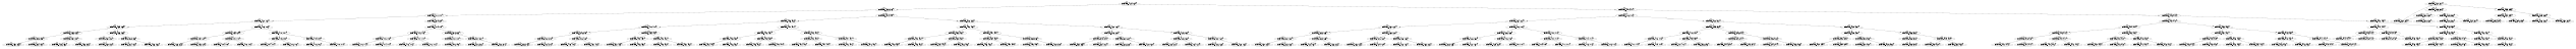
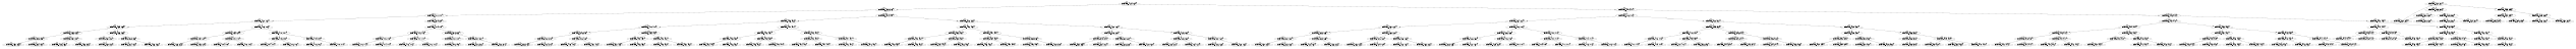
  digraph {
    n1 [label="Node{data=[7629, 7629]}"]
    n2 [label="Node{data=[3732, 3732]}"]
    n3 [label="Node{data=[9411, 9411]}"]
    n4 [label="Node{data=[1711, 1711]}"]
    n5 [label="Node{data=[4979, 4979]}"]
    n6 [label="Node{data=[7716, 7716]}"]
    n7 [label="Node{data=[9443, 9443]}"]
    n8 [label="Node{data=[1621, 1621]}"]
    n9 [label="Node{data=[2319, 2319]}"]
    n10 [label="Node{data=[4963, 4963]}"]
    n11 [label="Node{data=[5132, 5132]}"]
    n12 [label="Node{data=[1559, 1559]}"]
    n13 [label="Node{data=[1703, 1703]}"]
    n14 [label="Node{data=[1719, 1719]}"]
    n15 [label="Node{data=[1555, 1555]}"]
    n16 [label="Node{data=[1563, 1563]}"]
    n17 [label="Node{data=[1699, 1699]}"]
    n18 [label="Node{data=[1707, 1707]}"]
    n19 [label="Node{data=[1553, 1553]}"]
    n20 [label="Node{data=[1557, 1557]}"]
    n21 [label="Node{data=[1561, 1561]}"]
    n22 [label="Node{data=[1565, 1565]}"]
    n23 [label="Node{data=[1552, 1552]}"]
    n24 [label="Node{data=[1554, 1554]}"]
    n25 [label="Node{data=[1556, 1556]}"]
    n26 [label="Node{data=[1558, 1558]}"]
    n27 [label="Node{data=[1560, 1560]}"]
    n28 [label="Node{data=[1564, 1564]}"]
    n29 [label="Node{data=[1566, 1566]}"]
    n30 [label="Node{data=[1697, 1697]}"]
    n31 [label="Node{data=[1701, 1701]}"]
    n32 [label="Node{data=[1705, 1705]}"]
    n33 [label="Node{data=[1709, 1709]}"]
    n34 [label="Node{data=[1683, 1683]}"]
    n35 [label="Node{data=[1698, 1698]}"]
    n36 [label="Node{data=[1700, 1700]}"]
    n37 [label="Node{data=[1702, 1702]}"]
    n38 [label="Node{data=[1704, 1704]}"]
    n39 [label="Node{data=[1706, 1706]}"]
    n40 [label="Node{data=[1708, 1708]}"]
    n41 [label="Node{data=[1710, 1710]}"]
    n42 [label="Node{data=[1715, 1715]}"]
    n43 [label="Node{data=[2315, 2315]}"]
    n44 [label="Node{data=[2327, 2327]}"]
    n45 [label="Node{data=[2323, 2323]}"]
    n46 [label="Node{data=[2595, 2595]}"]
    n47 [label="Node{data=[1713, 1713]}"]
    n48 [label="Node{data=[1717, 1717]}"]
    n49 [label="Node{data=[1721, 1721]}"]
    n50 [label="Node{data=[2317, 2317]}"]
    n51 [label="Node{data=[1712, 1712]}"]
    n52 [label="Node{data=[1714, 1714]}"]
    n53 [label="Node{data=[1716, 1716]}"]
    n54 [label="Node{data=[1718, 1718]}"]
    n55 [label="Node{data=[1906, 1906]}"]
    n56 [label="Node{data=[2316, 2316]}"]
    n57 [label="Node{data=[2318, 2318]}"]
    n58 [label="Node{data=[2321, 2321]}"]
    n59 [label="Node{data=[2325, 2325]}"]
    n60 [label="Node{data=[2329, 2329]}"]
    n61 [label="Node{data=[2597, 2597]}"]
    n62 [label="Node{data=[2320, 2320]}"]
    n63 [label="Node{data=[2322, 2322]}"]
    n64 [label="Node{data=[2324, 2324]}"]
    n65 [label="Node{data=[2326, 2326]}"]
    n66 [label="Node{data=[2328, 2328]}"]
    n67 [label="Node{data=[2330, 2330]}"]
    n68 [label="Node{data=[2596, 2596]}"]
    n69 [label="Node{data=[2598, 2598]}"]
    n70 [label="Node{data=[4170, 4170]}"]
    n71 [label="Node{data=[4971, 4971]}"]
    n72 [label="Node{data=[4987, 4987]}"]
    n73 [label="Node{data=[7621, 7621]}"]
    n74 [label="Node{data=[3798, 3798]}"]
    n75 [label="Node{data=[4959, 4959]}"]
    n76 [label="Node{data=[4967, 4967]}"]
    n77 [label="Node{data=[4975, 4975]}"]
    n78 [label="Node{data=[3767, 3767]}"]
    n79 [label="Node{data=[4128, 4128]}"]
    n80 [label="Node{data=[4957, 4957]}"]
    n81 [label="Node{data=[4961, 4961]}"]
    n82 [label="Node{data=[3733, 3733]}"]
    n83 [label="Node{data=[3784, 3784]}"]
    n84 [label="Node{data=[4108, 4108]}"]
    n85 [label="Node{data=[4152, 4152]}"]
    n86 [label="Node{data=[4531, 4531]}"]
    n87 [label="Node{data=[4958, 4958]}"]
    n88 [label="Node{data=[4960, 4960]}"]
    n89 [label="Node{data=[4962, 4962]}"]
    n90 [label="Node{data=[4965, 4965]}"]
    n91 [label="Node{data=[4969, 4969]}"]
    n92 [label="Node{data=[4973, 4973]}"]
    n93 [label="Node{data=[4977, 4977]}"]
    n94 [label="Node{data=[4964, 4964]}"]
    n95 [label="Node{data=[4966, 4966]}"]
    n96 [label="Node{data=[4968, 4968]}"]
    n97 [label="Node{data=[4970, 4970]}"]
    n98 [label="Node{data=[4972, 4972]}"]
    n99 [label="Node{data=[4974, 4974]}"]
    n100 [label="Node{data=[4976, 4976]}"]
    n101 [label="Node{data=[4978, 4978]}"]
    n102 [label="Node{data=[4983, 4983]}"]
    n103 [label="Node{data=[4991, 4991]}"]
    n104 [label="Node{data=[6160, 6160]}"]
    n105 [label="Node{data=[7625, 7625]}"]
    n106 [label="Node{data=[4981, 4981]}"]
    n107 [label="Node{data=[4985, 4985]}"]
    n108 [label="Node{data=[4989, 4989]}"]
    n109 [label="Node{data=[5085, 5085]}"]
    n110 [label="Node{data=[4980, 4980]}"]
    n111 [label="Node{data=[4982, 4982]}"]
    n112 [label="Node{data=[4984, 4984]}"]
    n113 [label="Node{data=[4986, 4986]}"]
    n114 [label="Node{data=[4988, 4988]}"]
    n115 [label="Node{data=[4990, 4990]}"]
    n116 [label="Node{data=[4992, 4992]}"]
    n117 [label="Node{data=[5130, 5130]}"]
    n118 [label="Node{data=[5745, 5745]}"]
    n119 [label="Node{data=[6227, 6227]}"]
    n120 [label="Node{data=[7623, 7623]}"]
    n121 [label="Node{data=[7627, 7627]}"]
    n122 [label="Node{data=[5534, 5534]}"]
    n123 [label="Node{data=[5764, 5764]}"]
    n124 [label="Node{data=[6226, 6226]}"]
    n125 [label="Node{data=[7620, 7620]}"]
    n126 [label="Node{data=[7622, 7622]}"]
    n127 [label="Node{data=[7624, 7624]}"]
    n128 [label="Node{data=[7626, 7626]}"]
    n129 [label="Node{data=[7628, 7628]}"]
    n130 [label="Node{data=[7684, 7684]}"]
    n131 [label="Node{data=[9281, 9281]}"]
    n132 [label="Node{data=[9427, 9427]}"]
    n133 [label="Node{data=[9451, 9451]}"]
    n134 [label="Node{data=[7637, 7637]}"]
    n135 [label="Node{data=[7708, 7708]}"]
    n136 [label="Node{data=[8939, 8939]}"]
    n137 [label="Node{data=[9304, 9304]}"]
    n138 [label="Node{data=[7633, 7633]}"]
    n139 [label="Node{data=[7680, 7680]}"]
    n140 [label="Node{data=[7688, 7688]}"]
    n141 [label="Node{data=[7712, 7712]}"]
    n142 [label="Node{data=[7631, 7631]}"]
    n143 [label="Node{data=[7635, 7635]}"]
    n144 [label="Node{data=[7678, 7678]}"]
    n145 [label="Node{data=[7682, 7682]}"]
    n146 [label="Node{data=[7630, 7630]}"]
    n147 [label="Node{data=[7632, 7632]}"]
    n148 [label="Node{data=[7634, 7634]}"]
    n149 [label="Node{data=[7636, 7636]}"]
    n150 [label="Node{data=[7638, 7638]}"]
    n151 [label="Node{data=[7679, 7679]}"]
    n152 [label="Node{data=[7681, 7681]}"]
    n153 [label="Node{data=[7683, 7683]}"]
    n154 [label="Node{data=[7686, 7686]}"]
    n155 [label="Node{data=[7706, 7706]}"]
    n156 [label="Node{data=[7710, 7710]}"]
    n157 [label="Node{data=[7714, 7714]}"]
    n158 [label="Node{data=[7685, 7685]}"]
    n159 [label="Node{data=[7687, 7687]}"]
    n160 [label="Node{data=[7689, 7689]}"]
    n161 [label="Node{data=[7707, 7707]}"]
    n162 [label="Node{data=[7709, 7709]}"]
    n163 [label="Node{data=[7711, 7711]}"]
    n164 [label="Node{data=[7713, 7713]}"]
    n165 [label="Node{data=[7715, 7715]}"]
    n166 [label="Node{data=[7720, 7720]}"]
    n167 [label="Node{data=[8943, 8943]}"]
    n168 [label="Node{data=[9300, 9300]}"]
    n169 [label="Node{data=[9336, 9336]}"]
    n170 [label="Node{data=[7718, 7718]}"]
    n171 [label="Node{data=[7959, 7959]}"]
    n172 [label="Node{data=[8941, 8941]}"]
    n173 [label="Node{data=[9226, 9226]}"]
    n174 [label="Node{data=[7717, 7717]}"]
    n175 [label="Node{data=[7719, 7719]}"]
    n176 [label="Node{data=[7721, 7721]}"]
    n177 [label="Node{data=[8938, 8938]}"]
    n178 [label="Node{data=[8940, 8940]}"]
    n179 [label="Node{data=[8942, 8942]}"]
    n180 [label="Node{data=[8944, 8944]}"]
    n181 [label="Node{data=[9253, 9253]}"]
    n182 [label="Node{data=[9298, 9298]}"]
    n183 [label="Node{data=[9302, 9302]}"]
    n184 [label="Node{data=[9306, 9306]}"]
    n185 [label="Node{data=[9409, 9409]}"]
    n186 [label="Node{data=[9297, 9297]}"]
    n187 [label="Node{data=[9299, 9299]}"]
    n188 [label="Node{data=[9301, 9301]}"]
    n189 [label="Node{data=[9303, 9303]}"]
    n190 [label="Node{data=[9305, 9305]}"]
    n191 [label="Node{data=[9307, 9307]}"]
    n192 [label="Node{data=[9354, 9354]}"]
+   n193 [label="Node{data=[9410, 9410]}"]
    n194 [label="Node{data=[9419, 9419]}"]
    n195 [label="Node{data=[9435, 9435]}"]
    n196 [label="Node{data=[9447, 9447]}"]
    n197 [label="Node{data=[9459, 9459]}"]
    n198 [label="Node{data=[9415, 9415]}"]
    n199 [label="Node{data=[9423, 9423]}"]
    n200 [label="Node{data=[9431, 9431]}"]
    n201 [label="Node{data=[9439, 9439]}"]
    n202 [label="Node{data=[9413, 9413]}"]
    n203 [label="Node{data=[9417, 9417]}"]
    n204 [label="Node{data=[9421, 9421]}"]
    n205 [label="Node{data=[9425, 9425]}"]
    n206 [label="Node{data=[9412, 9412]}"]
    n207 [label="Node{data=[9414, 9414]}"]
    n208 [label="Node{data=[9416, 9416]}"]
    n209 [label="Node{data=[9418, 9418]}"]
    n210 [label="Node{data=[9420, 9420]}"]
-   n211 [label="Node{data=[9422, 9422]}"]
    n212 [label="Node{data=[9424, 9424]}"]
    n213 [label="Node{data=[9426, 9426]}"]
    n214 [label="Node{data=[9429, 9429]}"]
    n215 [label="Node{data=[9433, 9433]}"]
    n216 [label="Node{data=[9437, 9437]}"]
    n217 [label="Node{data=[9441, 9441]}"]
    n218 [label="Node{data=[9428, 9428]}"]
    n219 [label="Node{data=[9430, 9430]}"]
    n220 [label="Node{data=[9432, 9432]}"]
    n221 [label="Node{data=[9434, 9434]}"]
    n222 [label="Node{data=[9436, 9436]}"]
    n223 [label="Node{data=[9438, 9438]}"]
    n224 [label="Node{data=[9440, 9440]}"]
    n225 [label="Node{data=[9442, 9442]}"]
    n226 [label="Node{data=[9445, 9445]}"]
    n227 [label="Node{data=[9449, 9449]}"]
    n228 [label="Node{data=[9455, 9455]}"]
    n229 [label="Node{data=[9461, 9461]}"]
    n230 [label="Node{data=[9444, 9444]}"]
    n231 [label="Node{data=[9446, 9446]}"]
    n232 [label="Node{data=[9448, 9448]}"]
    n233 [label="Node{data=[9450, 9450]}"]
    n234 [label="Node{data=[9453, 9453]}"]
    n235 [label="Node{data=[9457, 9457]}"]
    n236 [label="Node{data=[9460, 9460]}"]
    n237 [label="Node{data=[9462, 9462]}"]
    n238 [label="Node{data=[9452, 9452]}"]
    n239 [label="Node{data=[9454, 9454]}"]
    n240 [label="Node{data=[9456, 9456]}"]
    n241 [label="Node{data=[9458, 9458]}"]
    n242 [label="Node{data=[9463, 9463]}"]
    n1 -> n2
    n1 -> n3
    n2 -> n4
    n2 -> n5
    n3 -> n6
    n3 -> n7
    n4 -> n8
    n4 -> n9
    n5 -> n10
    n5 -> n11
    n6 -> n130
    n6 -> n131
    n7 -> n132
    n7 -> n133
    n8 -> n12
    n8 -> n13
    n9 -> n14
    n10 -> n70
    n10 -> n71
    n11 -> n72
    n11 -> n73
    n12 -> n15
    n12 -> n16
    n13 -> n17
    n13 -> n18
    n14 -> n42
    n14 -> n43
    n15 -> n19
    n15 -> n20
    n16 -> n21
    n16 -> n22
    n17 -> n30
    n17 -> n31
    n18 -> n32
    n18 -> n33
    n19 -> n23
    n19 -> n24
    n20 -> n25
    n20 -> n26
    n21 -> n27
    n22 -> n28
    n22 -> n29
    n30 -> n34
    n30 -> n35
    n31 -> n36
    n31 -> n37
    n32 -> n38
    n32 -> n39
    n33 -> n40
    n33 -> n41
    n42 -> n47
    n42 -> n48
    n43 -> n49
    n43 -> n50
    n44 -> n45
    n44 -> n46
    n45 -> n58
    n45 -> n59
    n46 -> n60
    n46 -> n61
    n47 -> n51
    n47 -> n52
    n48 -> n53
    n48 -> n54
    n49 -> n55
    n50 -> n56
    n50 -> n57
    n58 -> n62
    n58 -> n63
    n59 -> n64
    n59 -> n65
    n60 -> n66
    n60 -> n67
    n61 -> n68
    n61 -> n69
    n62 -> n44
    n70 -> n74
    n70 -> n75
    n71 -> n76
    n71 -> n77
    n72 -> n102
    n72 -> n103
    n73 -> n104
    n73 -> n105
    n74 -> n78
    n74 -> n79
    n75 -> n80
    n75 -> n81
    n76 -> n90
    n76 -> n91
    n77 -> n92
    n77 -> n93
    n78 -> n82
    n78 -> n83
    n79 -> n84
    n79 -> n85
    n80 -> n86
    n80 -> n87
    n81 -> n88
    n81 -> n89
    n90 -> n94
    n90 -> n95
    n91 -> n96
    n91 -> n97
    n92 -> n98
    n92 -> n99
    n93 -> n100
    n93 -> n101
    n102 -> n106
    n102 -> n107
    n103 -> n108
    n103 -> n109
    n104 -> n118
    n104 -> n119
    n105 -> n120
    n105 -> n121
    n106 -> n110
    n106 -> n111
    n107 -> n112
    n107 -> n113
    n108 -> n114
    n108 -> n115
    n109 -> n116
    n109 -> n117
    n118 -> n122
    n118 -> n123
    n119 -> n124
    n119 -> n125
    n120 -> n126
    n120 -> n127
    n121 -> n128
    n121 -> n129
    n130 -> n134
    n130 -> n135
    n131 -> n136
    n131 -> n137
    n132 -> n194
    n132 -> n195
    n133 -> n196
    n133 -> n197
    n134 -> n138
    n134 -> n139
    n135 -> n140
    n135 -> n141
    n136 -> n166
    n136 -> n167
    n137 -> n168
    n137 -> n169
    n138 -> n142
    n138 -> n143
    n139 -> n144
    n139 -> n145
    n140 -> n154
    n140 -> n155
    n141 -> n156
    n141 -> n157
    n142 -> n146
    n142 -> n147
    n143 -> n148
    n143 -> n149
    n144 -> n150
    n144 -> n151
    n145 -> n152
    n145 -> n153
    n154 -> n158
    n154 -> n159
    n155 -> n160
    n155 -> n161
    n156 -> n162
    n156 -> n163
    n157 -> n164
    n157 -> n165
    n166 -> n170
    n166 -> n171
    n167 -> n172
    n167 -> n173
    n168 -> n182
    n168 -> n183
    n169 -> n184
    n169 -> n185
    n170 -> n174
    n170 -> n175
    n171 -> n176
    n171 -> n177
    n172 -> n178
    n172 -> n179
    n173 -> n180
    n173 -> n181
    n182 -> n186
    n182 -> n187
    n183 -> n188
    n183 -> n189
    n184 -> n190
    n185 -> n191
    n185 -> n192
+   n185 -> n193
    n194 -> n198
    n194 -> n199
    n195 -> n200
    n195 -> n201
    n196 -> n226
    n196 -> n227
    n197 -> n228
    n197 -> n229
    n198 -> n202
    n198 -> n203
    n199 -> n204
    n199 -> n205
    n200 -> n214
    n200 -> n215
    n201 -> n216
    n201 -> n217
    n202 -> n206
    n202 -> n207
    n203 -> n208
    n203 -> n209
    n204 -> n210
-   n204 -> n211
    n205 -> n212
    n205 -> n213
    n214 -> n218
    n214 -> n219
    n215 -> n220
    n215 -> n221
    n216 -> n222
    n216 -> n223
    n217 -> n224
    n217 -> n225
    n226 -> n230
    n226 -> n231
    n227 -> n232
    n227 -> n233
    n228 -> n234
    n228 -> n235
    n229 -> n236
    n229 -> n237
    n234 -> n238
    n234 -> n239
    n235 -> n240
    n235 -> n241
    n237 -> n242
  }
